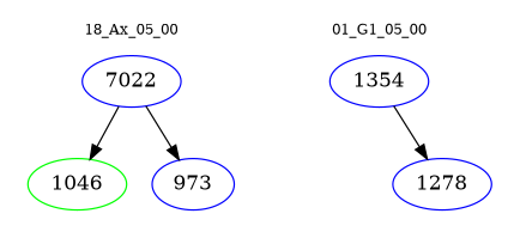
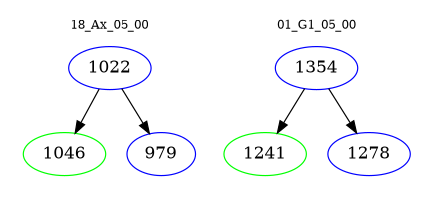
  digraph {
    node [color=blue]
    edge [color=black]
-   n1 [label=7022]
+   n1 [label=1022]
    n2 [color=green label=1046]
-   n3 [label=973]
+   n3 [label=979]
    n4 [label=1354]
+   n5 [color=green label=1241]
    n6 [label=1278]
    subgraph cluster_1 {
      color=white
      fontsize=10
      label="18_Ax_05_00"
      n1
      n2
      n3
    }
    subgraph cluster_2 {
      color=white
      fontsize=10
      label="01_G1_05_00"
      n4
+     n5
      n6
    }
    n1 -> n2
    n1 -> n3
+   n4 -> n5
    n4 -> n6
  }
